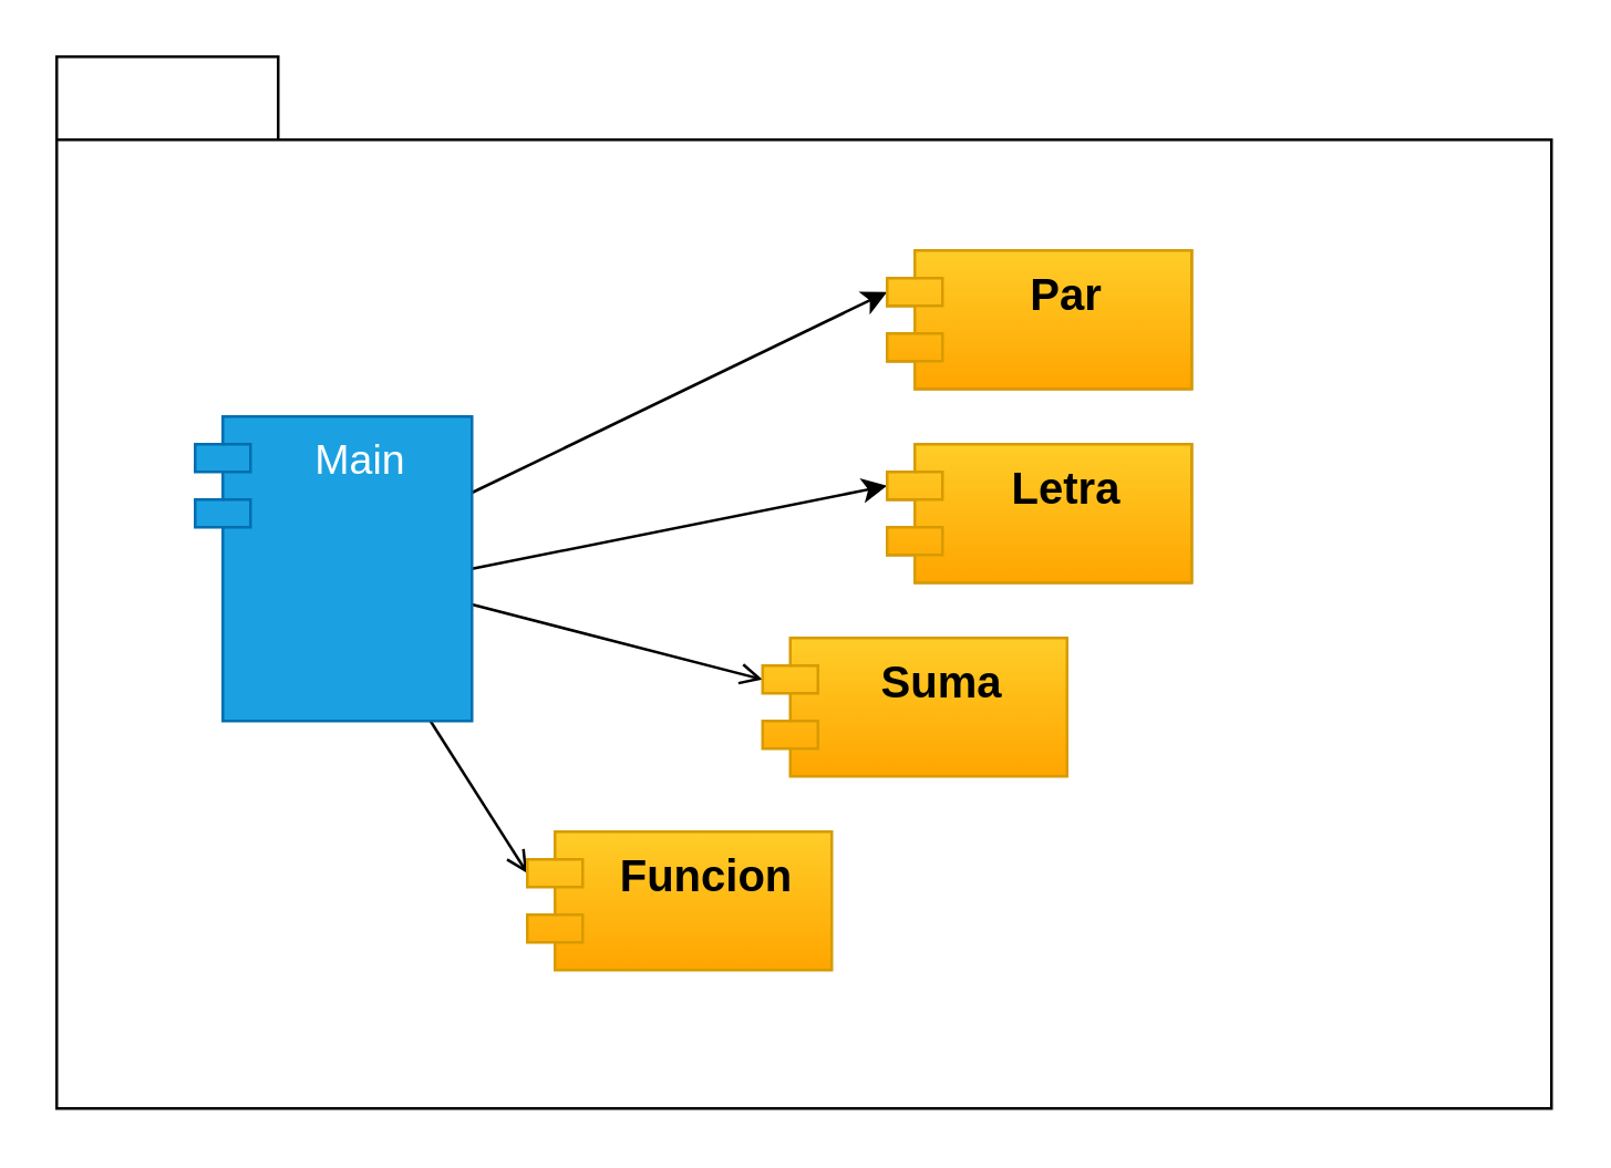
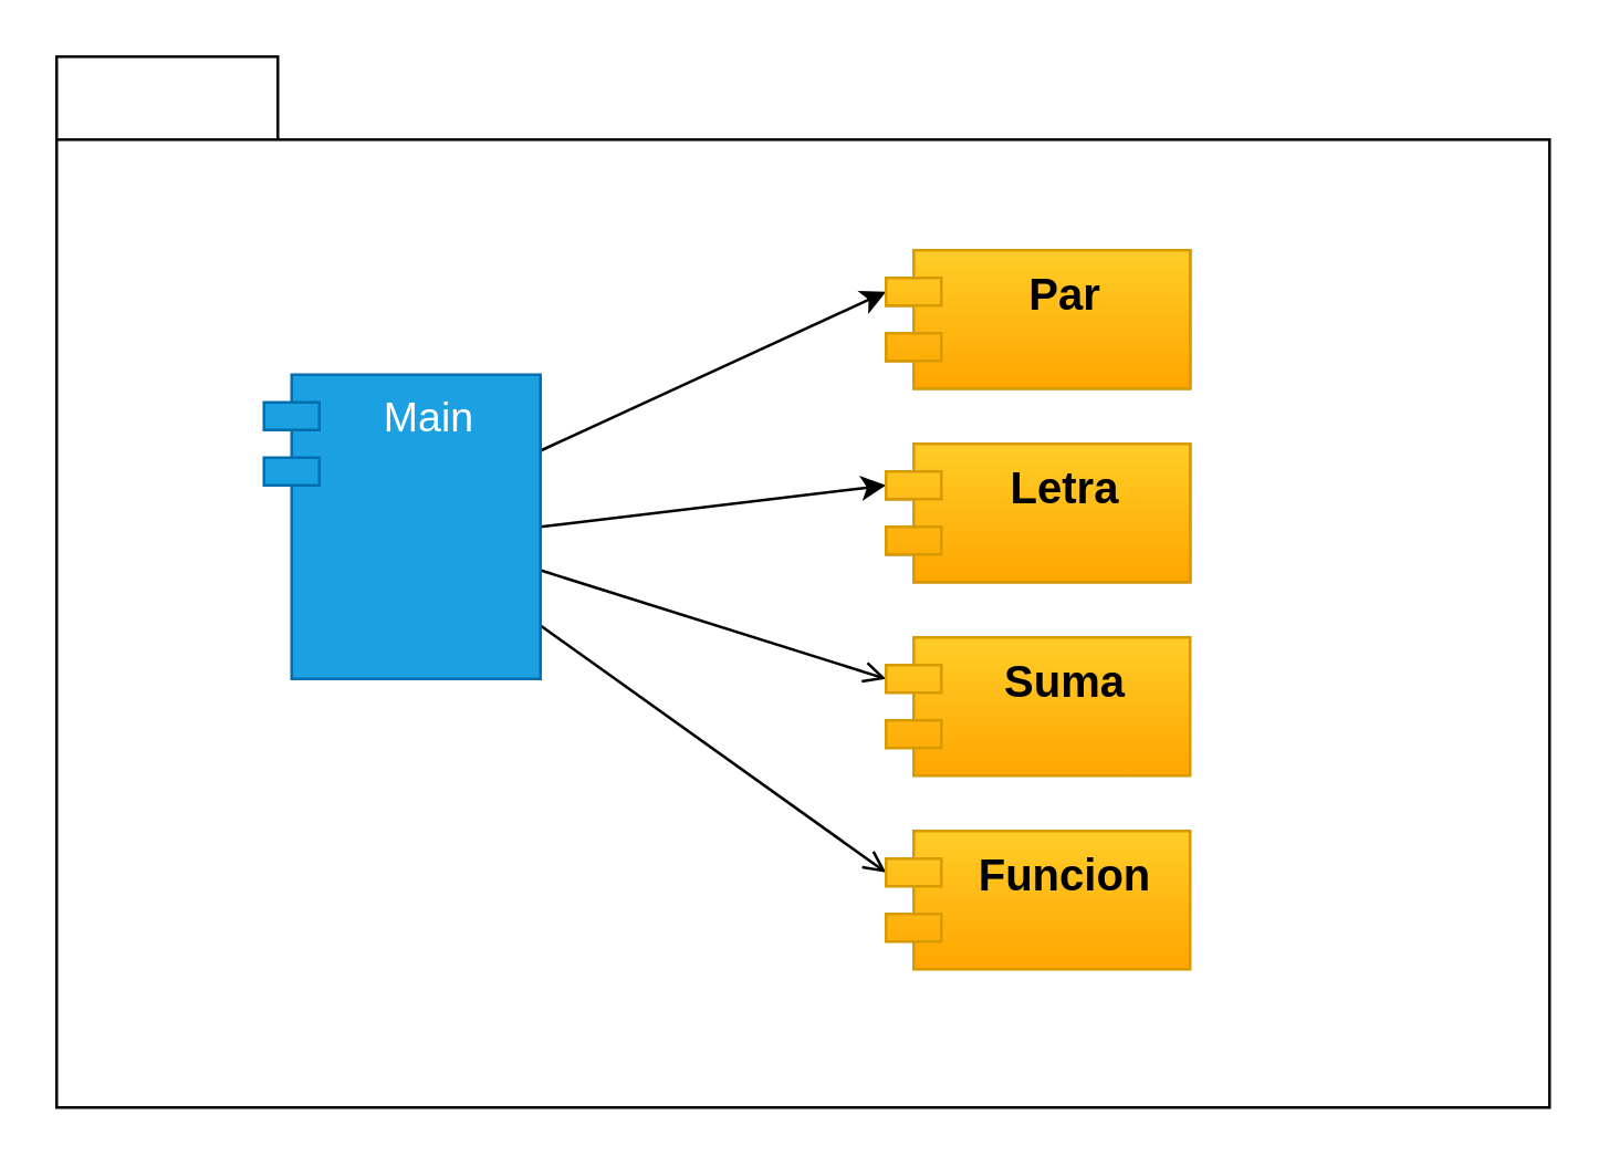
  <mxCell id="0" />
  <mxCell id="1" parent="0" />
  <mxCell id="2" value="" style="shape=folder;fontStyle=1;tabWidth=80;tabHeight=30;tabPosition=left;html=1;boundedLbl=1;" parent="1" vertex="1"><mxGeometry x="20" y="20" width="540" height="380" as="geometry" /></mxCell>
  <mxCell id="3" style="edgeStyle=none;html=1;exitX=1;exitY=0.25;exitDx=0;exitDy=0;entryX=0;entryY=0;entryDx=0;entryDy=15;entryPerimeter=0;" parent="1" source="7" target="8" edge="1"><mxGeometry relative="1" as="geometry" /></mxCell>
  <mxCell id="4" style="edgeStyle=none;html=1;exitX=1;exitY=0.5;exitDx=0;exitDy=0;entryX=0;entryY=0;entryDx=0;entryDy=15;entryPerimeter=0;" parent="1" source="7" target="9" edge="1"><mxGeometry relative="1" as="geometry" /></mxCell>
  <mxCell id="5" style="edgeStyle=none;html=1;entryX=0;entryY=0;entryDx=0;entryDy=15;entryPerimeter=0;endArrow=open;" parent="1" source="7" target="10" edge="1"><mxGeometry relative="1" as="geometry" /></mxCell>
  <mxCell id="6" style="edgeStyle=none;html=1;entryX=0;entryY=0;entryDx=0;entryDy=15;entryPerimeter=0;endArrow=open;" parent="1" source="7" target="11" edge="1"><mxGeometry relative="1" as="geometry" /></mxCell>
- <mxCell id="7" value="Main" style="shape=module;align=left;spacingLeft=20;align=center;verticalAlign=top;fillColor=#1ba1e2;strokeColor=#006EAF;fontSize=15;fontColor=#ffffff;" parent="1" vertex="1"><mxGeometry x="70" y="150" width="100" height="110" as="geometry" /></mxCell>
+ <mxCell id="7" value="Main" style="shape=module;align=left;spacingLeft=20;align=center;verticalAlign=top;fillColor=#1ba1e2;strokeColor=#006EAF;fontSize=15;fontColor=#ffffff;" parent="1" vertex="1"><mxGeometry x="95" y="135" width="100" height="110" as="geometry" /></mxCell>
  <mxCell id="8" value="Par" style="shape=module;align=left;spacingLeft=20;align=center;verticalAlign=top;fillColor=#f0a30a;fontColor=#000000;strokeColor=#BD7000;" parent="1" vertex="1"><mxGeometry x="320" y="90" width="110" height="50" as="geometry" /></mxCell>
  <mxCell id="9" value="Letra" style="shape=module;align=left;spacingLeft=20;align=center;verticalAlign=top;fillColor=#f0a30a;fontColor=#000000;strokeColor=#BD7000;" parent="1" vertex="1"><mxGeometry x="320" y="160" width="110" height="50" as="geometry" /></mxCell>
- <mxCell id="10" value="Suma" style="shape=module;align=left;spacingLeft=20;align=center;verticalAlign=top;fillColor=#ffcd28;strokeColor=#d79b00;gradientColor=#ffa500;fontStyle=1;fontSize=16;" parent="1" vertex="1"><mxGeometry x="275" y="230" width="110" height="50" as="geometry" /></mxCell>
- <mxCell id="11" value="Funcion" style="shape=module;align=left;spacingLeft=20;align=center;verticalAlign=top;fillColor=#ffcd28;strokeColor=#d79b00;gradientColor=#ffa500;fontStyle=1;fontSize=16;" parent="1" vertex="1"><mxGeometry x="190" y="300" width="110" height="50" as="geometry" /></mxCell>
+ <mxCell id="10" value="Suma" style="shape=module;align=left;spacingLeft=20;align=center;verticalAlign=top;fillColor=#ffcd28;strokeColor=#d79b00;gradientColor=#ffa500;fontStyle=1;fontSize=16;" parent="1" vertex="1"><mxGeometry x="320" y="230" width="110" height="50" as="geometry" /></mxCell>
+ <mxCell id="11" value="Funcion" style="shape=module;align=left;spacingLeft=20;align=center;verticalAlign=top;fillColor=#ffcd28;strokeColor=#d79b00;gradientColor=#ffa500;fontStyle=1;fontSize=16;" parent="1" vertex="1"><mxGeometry x="320" y="300" width="110" height="50" as="geometry" /></mxCell>
  <mxCell id="12" value="Par" style="shape=module;align=left;spacingLeft=20;align=center;verticalAlign=top;fillColor=#ffcd28;strokeColor=#d79b00;gradientColor=#ffa500;fontStyle=1;fontSize=16;" parent="1" vertex="1"><mxGeometry x="320" y="90" width="110" height="50" as="geometry" /></mxCell>
  <mxCell id="13" value="Letra" style="shape=module;align=left;spacingLeft=20;align=center;verticalAlign=top;fillColor=#ffcd28;strokeColor=#d79b00;gradientColor=#ffa500;fontStyle=1;fontSize=16;" parent="1" vertex="1"><mxGeometry x="320" y="160" width="110" height="50" as="geometry" /></mxCell>
